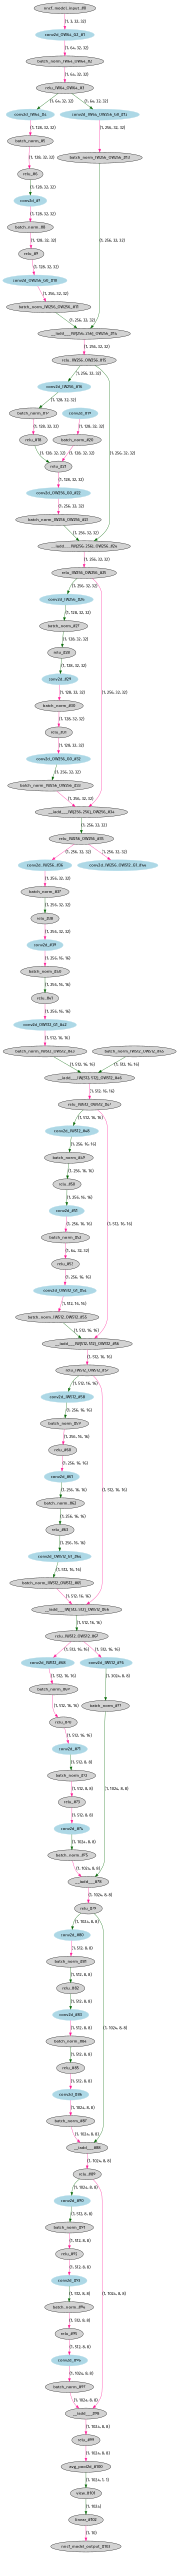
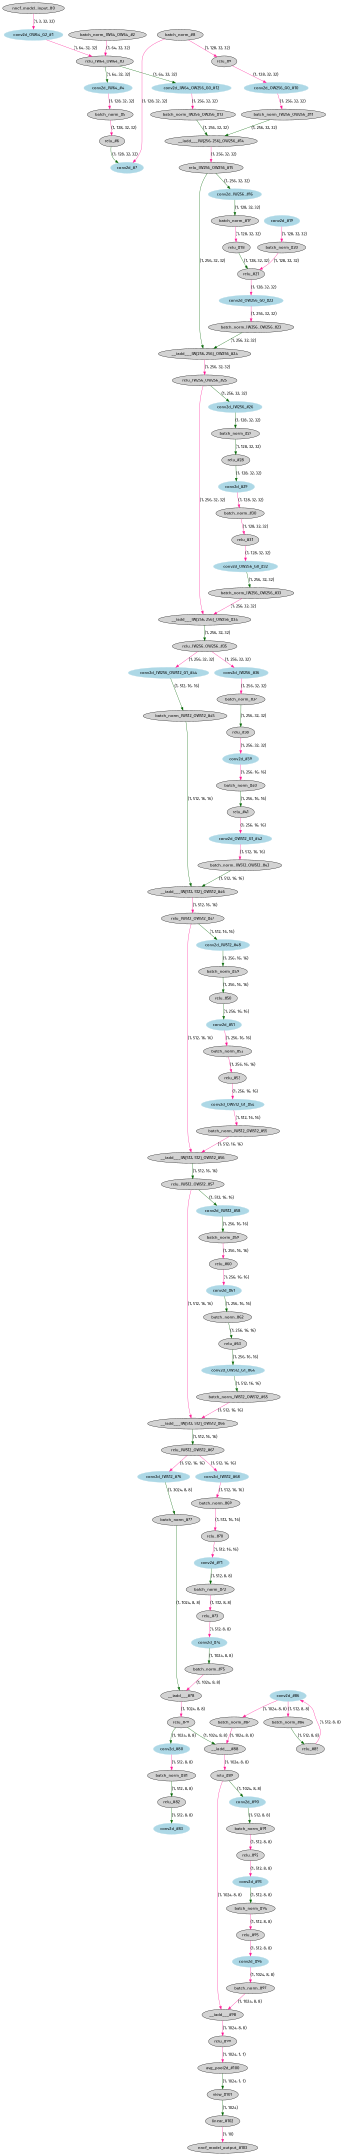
  strict digraph {
    fontname="Fira Sans"
    node [fontname="Fira Sans" style=filled type=conv2d]
    edge [color=deeppink fontname="Fira Sans" style=solid]
    n1 [label="nncf_model_input_#0" type=nncf_model_input]
    n2 [color=lightblue label="conv2d_OW64_G2_#1"]
    n3 [label="batch_norm_IW64_OW64_#2" type=batch_norm]
    n4 [label="relu_IW64_OW64_#3" type=relu]
    n5 [color=lightblue label="conv2d_IW64_#4"]
    n6 [color=lightblue label="conv2d_IW64_OW256_G0_#12"]
    n7 [label="batch_norm_#5" type=batch_norm]
    n8 [label="batch_norm_IW256_OW256_#13" type=batch_norm]
    n9 [label="relu_#6" type=relu]
    n10 [color=lightblue label="conv2d_#7"]
    n11 [label="batch_norm_#8" type=batch_norm]
    n12 [label="relu_#9" type=relu]
    n13 [color=lightblue label="conv2d_OW256_G0_#10"]
    n14 [label="batch_norm_IW256_OW256_#11" type=batch_norm]
    n15 [label="__iadd___IW[256, 256]_OW256_#14" type=__iadd__]
    n16 [label="relu_IW256_OW256_#15" type=relu]
    n17 [color=lightblue label="conv2d_IW256_#16"]
    n18 [label="__iadd___IW[256, 256]_OW256_#24" type=__iadd__]
    n19 [label="batch_norm_#17" type=batch_norm]
    n20 [label="relu_IW256_OW256_#25" type=relu]
    n21 [label="relu_#18" type=relu]
    n22 [label="relu_#21" type=relu]
    n23 [color=lightblue label="conv2d_#19"]
    n24 [label="batch_norm_#20" type=batch_norm]
    n25 [color=lightblue label="conv2d_OW256_G0_#22"]
    n26 [label="batch_norm_IW256_OW256_#23" type=batch_norm]
    n27 [color=lightblue label="conv2d_IW256_#26"]
    n28 [label="__iadd___IW[256, 256]_OW256_#34" type=__iadd__]
    n29 [label="batch_norm_#27" type=batch_norm]
    n30 [label="relu_IW256_OW256_#35" type=relu]
    n31 [label="relu_#28" type=relu]
    n32 [color=lightblue label="conv2d_#29"]
    n33 [label="batch_norm_#30" type=batch_norm]
    n34 [label="relu_#31" type=relu]
    n35 [color=lightblue label="conv2d_OW256_G0_#32"]
    n36 [label="batch_norm_IW256_OW256_#33" type=batch_norm]
    n37 [color=lightblue label="conv2d_IW256_#36"]
    n38 [color=lightblue label="conv2d_IW256_OW512_G1_#44"]
    n39 [label="batch_norm_#37" type=batch_norm]
    n40 [label="batch_norm_IW512_OW512_#45" type=batch_norm]
    n41 [label="relu_#38" type=relu]
    n42 [color=lightblue label="conv2d_#39"]
    n43 [label="batch_norm_#40" type=batch_norm]
    n44 [label="relu_#41" type=relu]
    n45 [color=lightblue label="conv2d_OW512_G1_#42"]
    n46 [label="batch_norm_IW512_OW512_#43" type=batch_norm]
    n47 [label="__iadd___IW[512, 512]_OW512_#46" type=__iadd__]
    n48 [label="relu_IW512_OW512_#47" type=relu]
    n49 [color=lightblue label="conv2d_IW512_#48"]
    n50 [label="__iadd___IW[512, 512]_OW512_#56" type=__iadd__]
    n51 [label="batch_norm_#49" type=batch_norm]
    n52 [label="relu_IW512_OW512_#57" type=relu]
    n53 [label="relu_#50" type=relu]
    n54 [color=lightblue label="conv2d_#51"]
    n55 [label="batch_norm_#52" type=batch_norm]
    n56 [label="relu_#53" type=relu]
    n57 [color=lightblue label="conv2d_OW512_G1_#54"]
    n58 [label="batch_norm_IW512_OW512_#55" type=batch_norm]
    n59 [color=lightblue label="conv2d_IW512_#58"]
    n60 [label="__iadd___IW[512, 512]_OW512_#66" type=__iadd__]
    n61 [label="batch_norm_#59" type=batch_norm]
    n62 [label="relu_IW512_OW512_#67" type=relu]
    n63 [label="relu_#60" type=relu]
    n64 [color=lightblue label="conv2d_#61"]
    n65 [label="batch_norm_#62" type=batch_norm]
    n66 [label="relu_#63" type=relu]
    n67 [color=lightblue label="conv2d_OW512_G1_#64"]
    n68 [label="batch_norm_IW512_OW512_#65" type=batch_norm]
    n69 [color=lightblue label="conv2d_IW512_#68"]
    n70 [color=lightblue label="conv2d_IW512_#76"]
    n71 [label="batch_norm_#69" type=batch_norm]
    n72 [label="batch_norm_#77" type=batch_norm]
    n73 [label="relu_#70" type=relu]
    n74 [color=lightblue label="conv2d_#71"]
    n75 [label="batch_norm_#72" type=batch_norm]
    n76 [label="relu_#73" type=relu]
    n77 [color=lightblue label="conv2d_#74"]
    n78 [label="batch_norm_#75" type=batch_norm]
    n79 [label="__iadd___#78" type=__iadd__]
    n80 [label="relu_#79" type=relu]
    n81 [color=lightblue label="conv2d_#80"]
    n82 [label="__iadd___#88" type=__iadd__]
    n83 [label="batch_norm_#81" type=batch_norm]
    n84 [label="relu_#89" type=relu]
    n85 [label="relu_#82" type=relu]
    n86 [color=lightblue label="conv2d_#83"]
    n87 [label="batch_norm_#84" type=batch_norm]
    n88 [label="relu_#85" type=relu]
    n89 [color=lightblue label="conv2d_#86"]
    n90 [label="batch_norm_#87" type=batch_norm]
    n91 [color=lightblue label="conv2d_#90"]
    n92 [label="__iadd___#98" type=__iadd__]
    n93 [label="batch_norm_#91" type=batch_norm]
    n94 [label="relu_#99" type=relu]
    n95 [label="relu_#92" type=relu]
    n96 [color=lightblue label="conv2d_#93"]
    n97 [label="batch_norm_#94" type=batch_norm]
    n98 [label="relu_#95" type=relu]
    n99 [color=lightblue label="conv2d_#96"]
    n100 [label="batch_norm_#97" type=batch_norm]
    n101 [label="avg_pool2d_#100" type=avg_pool2d]
    n102 [label="view_#101" type=view]
    n103 [label="linear_#102" type=linear]
    n104 [label="nncf_model_output_#103" type=nncf_model_output]
    n1 -> n2 [label="(1, 3, 32, 32)"]
-   n2 -> n3 [label="(1, 64, 32, 32)"]
+   n2 -> n4 [label="(1, 64, 32, 32)"]
    n3 -> n4 [label="(1, 64, 32, 32)"]
    n4 -> n5 [color=darkgreen label="(1, 64, 32, 32)"]
    n4 -> n6 [color=darkgreen label="(1, 64, 32, 32)"]
    n5 -> n7 [label="(1, 128, 32, 32)"]
    n6 -> n8 [label="(1, 256, 32, 32)"]
    n7 -> n9 [label="(1, 128, 32, 32)"]
    n8 -> n15 [color=darkgreen label="(1, 256, 32, 32)"]
    n9 -> n10 [color=darkgreen label="(1, 128, 32, 32)"]
-   n10 -> n11 [label="(1, 128, 32, 32)"]
+   n11 -> n10 [label="(1, 128, 32, 32)"]
    n11 -> n12 [label="(1, 128, 32, 32)"]
    n12 -> n13 [label="(1, 128, 32, 32)"]
    n13 -> n14 [label="(1, 256, 32, 32)"]
    n14 -> n15 [color=darkgreen label="(1, 256, 32, 32)"]
    n15 -> n16 [label="(1, 256, 32, 32)"]
    n16 -> n17 [color=darkgreen label="(1, 256, 32, 32)"]
    n16 -> n18 [color=darkgreen label="(1, 256, 32, 32)"]
    n17 -> n19 [color=darkgreen label="(1, 128, 32, 32)"]
    n18 -> n20 [label="(1, 256, 32, 32)"]
    n19 -> n21 [label="(1, 128, 32, 32)"]
    n20 -> n27 [color=darkgreen label="(1, 256, 32, 32)"]
    n20 -> n28 [label="(1, 256, 32, 32)"]
    n21 -> n22 [color=darkgreen label="(1, 128, 32, 32)"]
    n22 -> n25 [label="(1, 128, 32, 32)"]
    n23 -> n24 [label="(1, 128, 32, 32)"]
    n24 -> n22 [label="(1, 128, 32, 32)"]
    n25 -> n26 [label="(1, 256, 32, 32)"]
    n26 -> n18 [color=darkgreen label="(1, 256, 32, 32)"]
    n27 -> n29 [color=darkgreen label="(1, 128, 32, 32)"]
    n28 -> n30 [color=darkgreen label="(1, 256, 32, 32)"]
    n29 -> n31 [color=darkgreen label="(1, 128, 32, 32)"]
    n30 -> n37 [label="(1, 256, 32, 32)"]
    n30 -> n38 [label="(1, 256, 32, 32)"]
    n31 -> n32 [color=darkgreen label="(1, 128, 32, 32)"]
    n32 -> n33 [label="(1, 128, 32, 32)"]
    n33 -> n34 [label="(1, 128, 32, 32)"]
    n34 -> n35 [label="(1, 128, 32, 32)"]
    n35 -> n36 [color=darkgreen label="(1, 256, 32, 32)"]
    n36 -> n28 [label="(1, 256, 32, 32)"]
    n37 -> n39 [label="(1, 256, 32, 32)"]
+   n38 -> n40 [color=darkgreen label="(1, 512, 16, 16)"]
    n39 -> n41 [color=darkgreen label="(1, 256, 32, 32)"]
    n40 -> n47 [color=darkgreen label="(1, 512, 16, 16)"]
    n41 -> n42 [label="(1, 256, 32, 32)"]
    n42 -> n43 [label="(1, 256, 16, 16)"]
    n43 -> n44 [color=darkgreen label="(1, 256, 16, 16)"]
    n44 -> n45 [label="(1, 256, 16, 16)"]
    n45 -> n46 [label="(1, 512, 16, 16)"]
    n46 -> n47 [color=darkgreen label="(1, 512, 16, 16)"]
    n47 -> n48 [label="(1, 512, 16, 16)"]
    n48 -> n49 [color=darkgreen label="(1, 512, 16, 16)"]
    n48 -> n50 [label="(1, 512, 16, 16)"]
    n49 -> n51 [color=darkgreen label="(1, 256, 16, 16)"]
-   n50 -> n52 [label="(1, 512, 16, 16)"]
+   n50 -> n52 [color=darkgreen label="(1, 512, 16, 16)"]
    n51 -> n53 [color=darkgreen label="(1, 256, 16, 16)"]
    n52 -> n59 [color=darkgreen label="(1, 512, 16, 16)"]
    n52 -> n60 [label="(1, 512, 16, 16)"]
    n53 -> n54 [color=darkgreen label="(1, 256, 16, 16)"]
    n54 -> n55 [label="(1, 256, 16, 16)"]
-   n55 -> n56 [label="(1, 64, 32, 32)"]
+   n55 -> n56 [label="(1, 256, 16, 16)"]
    n56 -> n57 [label="(1, 256, 16, 16)"]
    n57 -> n58 [label="(1, 512, 16, 16)"]
-   n58 -> n50 [color=darkgreen label="(1, 512, 16, 16)"]
+   n58 -> n50 [label="(1, 512, 16, 16)"]
    n59 -> n61 [color=darkgreen label="(1, 256, 16, 16)"]
    n60 -> n62 [color=darkgreen label="(1, 512, 16, 16)"]
    n61 -> n63 [label="(1, 256, 16, 16)"]
    n62 -> n69 [label="(1, 512, 16, 16)"]
    n62 -> n70 [label="(1, 512, 16, 16)"]
    n63 -> n64 [label="(1, 256, 16, 16)"]
    n64 -> n65 [color=darkgreen label="(1, 256, 16, 16)"]
    n65 -> n66 [color=darkgreen label="(1, 256, 16, 16)"]
    n66 -> n67 [color=darkgreen label="(1, 256, 16, 16)"]
    n67 -> n68 [color=darkgreen label="(1, 512, 16, 16)"]
    n68 -> n60 [label="(1, 512, 16, 16)"]
    n69 -> n71 [label="(1, 512, 16, 16)"]
    n70 -> n72 [color=darkgreen label="(1, 3024, 8, 8)"]
    n71 -> n73 [label="(1, 512, 16, 16)"]
    n72 -> n79 [color=darkgreen label="(1, 1024, 8, 8)"]
    n73 -> n74 [label="(1, 512, 16, 16)"]
    n74 -> n75 [color=darkgreen label="(1, 512, 8, 8)"]
    n75 -> n76 [label="(1, 512, 8, 8)"]
    n76 -> n77 [label="(1, 512, 8, 8)"]
    n77 -> n78 [color=darkgreen label="(1, 1024, 8, 8)"]
    n78 -> n79 [label="(1, 1024, 8, 8)"]
    n79 -> n80 [label="(1, 1024, 8, 8)"]
    n80 -> n81 [color=darkgreen label="(1, 1024, 8, 8)"]
    n80 -> n82 [color=darkgreen label="(1, 1024, 8, 8)"]
    n81 -> n83 [label="(1, 512, 8, 8)"]
    n82 -> n84 [label="(1, 1024, 8, 8)"]
    n83 -> n85 [color=darkgreen label="(1, 512, 8, 8)"]
    n84 -> n91 [color=darkgreen label="(1, 1024, 8, 8)"]
    n84 -> n92 [label="(1, 1024, 8, 8)"]
    n85 -> n86 [color=darkgreen label="(1, 512, 8, 8)"]
-   n86 -> n87 [label="(1, 512, 8, 8)"]
+   n89 -> n87 [label="(1, 512, 8, 8)"]
    n87 -> n88 [color=darkgreen label="(1, 512, 8, 8)"]
    n88 -> n89 [label="(1, 512, 8, 8)"]
    n89 -> n90 [label="(1, 1024, 8, 8)"]
    n90 -> n82 [label="(1, 1024, 8, 8)"]
    n91 -> n93 [color=darkgreen label="(1, 512, 8, 8)"]
    n92 -> n94 [label="(1, 1024, 8, 8)"]
    n93 -> n95 [label="(1, 512, 8, 8)"]
-   n94 -> n101 [label="(1, 1024, 8, 8)"]
+   n94 -> n101 [label="(1, 1024, 1, 1)"]
    n95 -> n96 [label="(1, 512, 8, 8)"]
    n96 -> n97 [color=darkgreen label="(1, 512, 8, 8)"]
    n97 -> n98 [label="(1, 512, 8, 8)"]
    n98 -> n99 [label="(1, 512, 8, 8)"]
    n99 -> n100 [label="(1, 1024, 8, 8)"]
    n100 -> n92 [label="(1, 1024, 8, 8)"]
    n101 -> n102 [color=darkgreen label="(1, 1024, 1, 1)"]
    n102 -> n103 [color=darkgreen label="(1, 1024)"]
    n103 -> n104 [label="(1, 10)"]
  }
